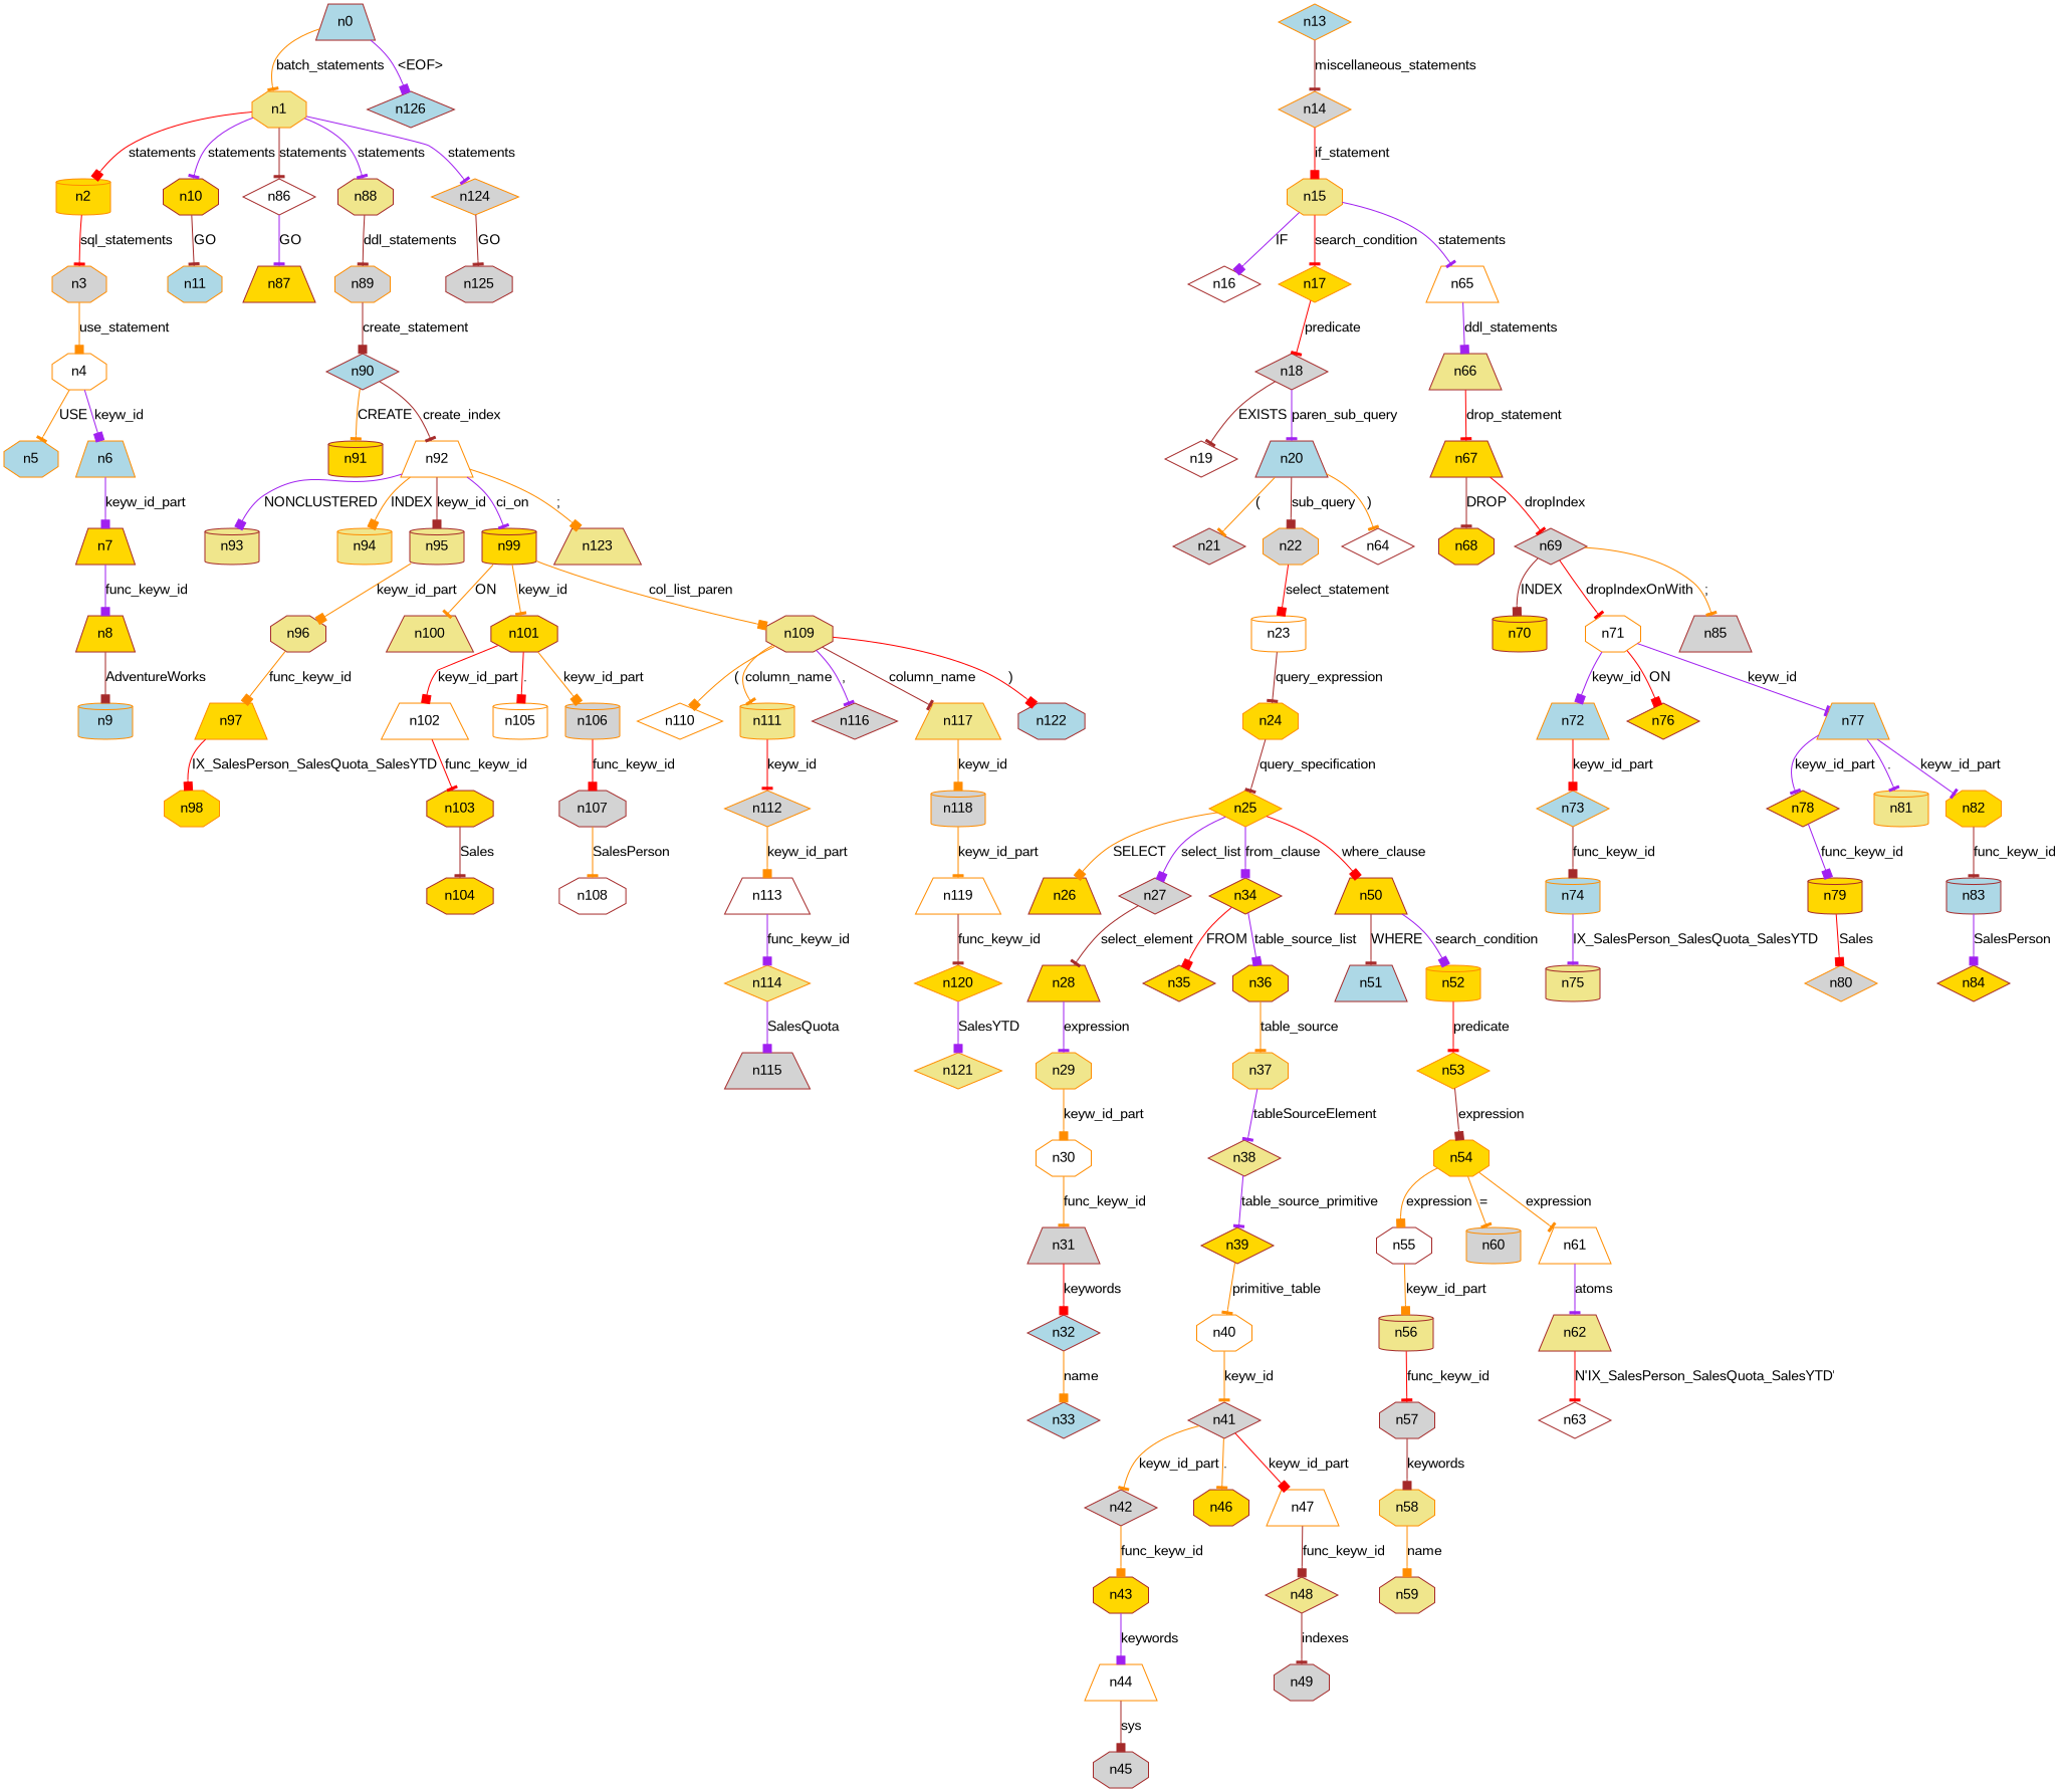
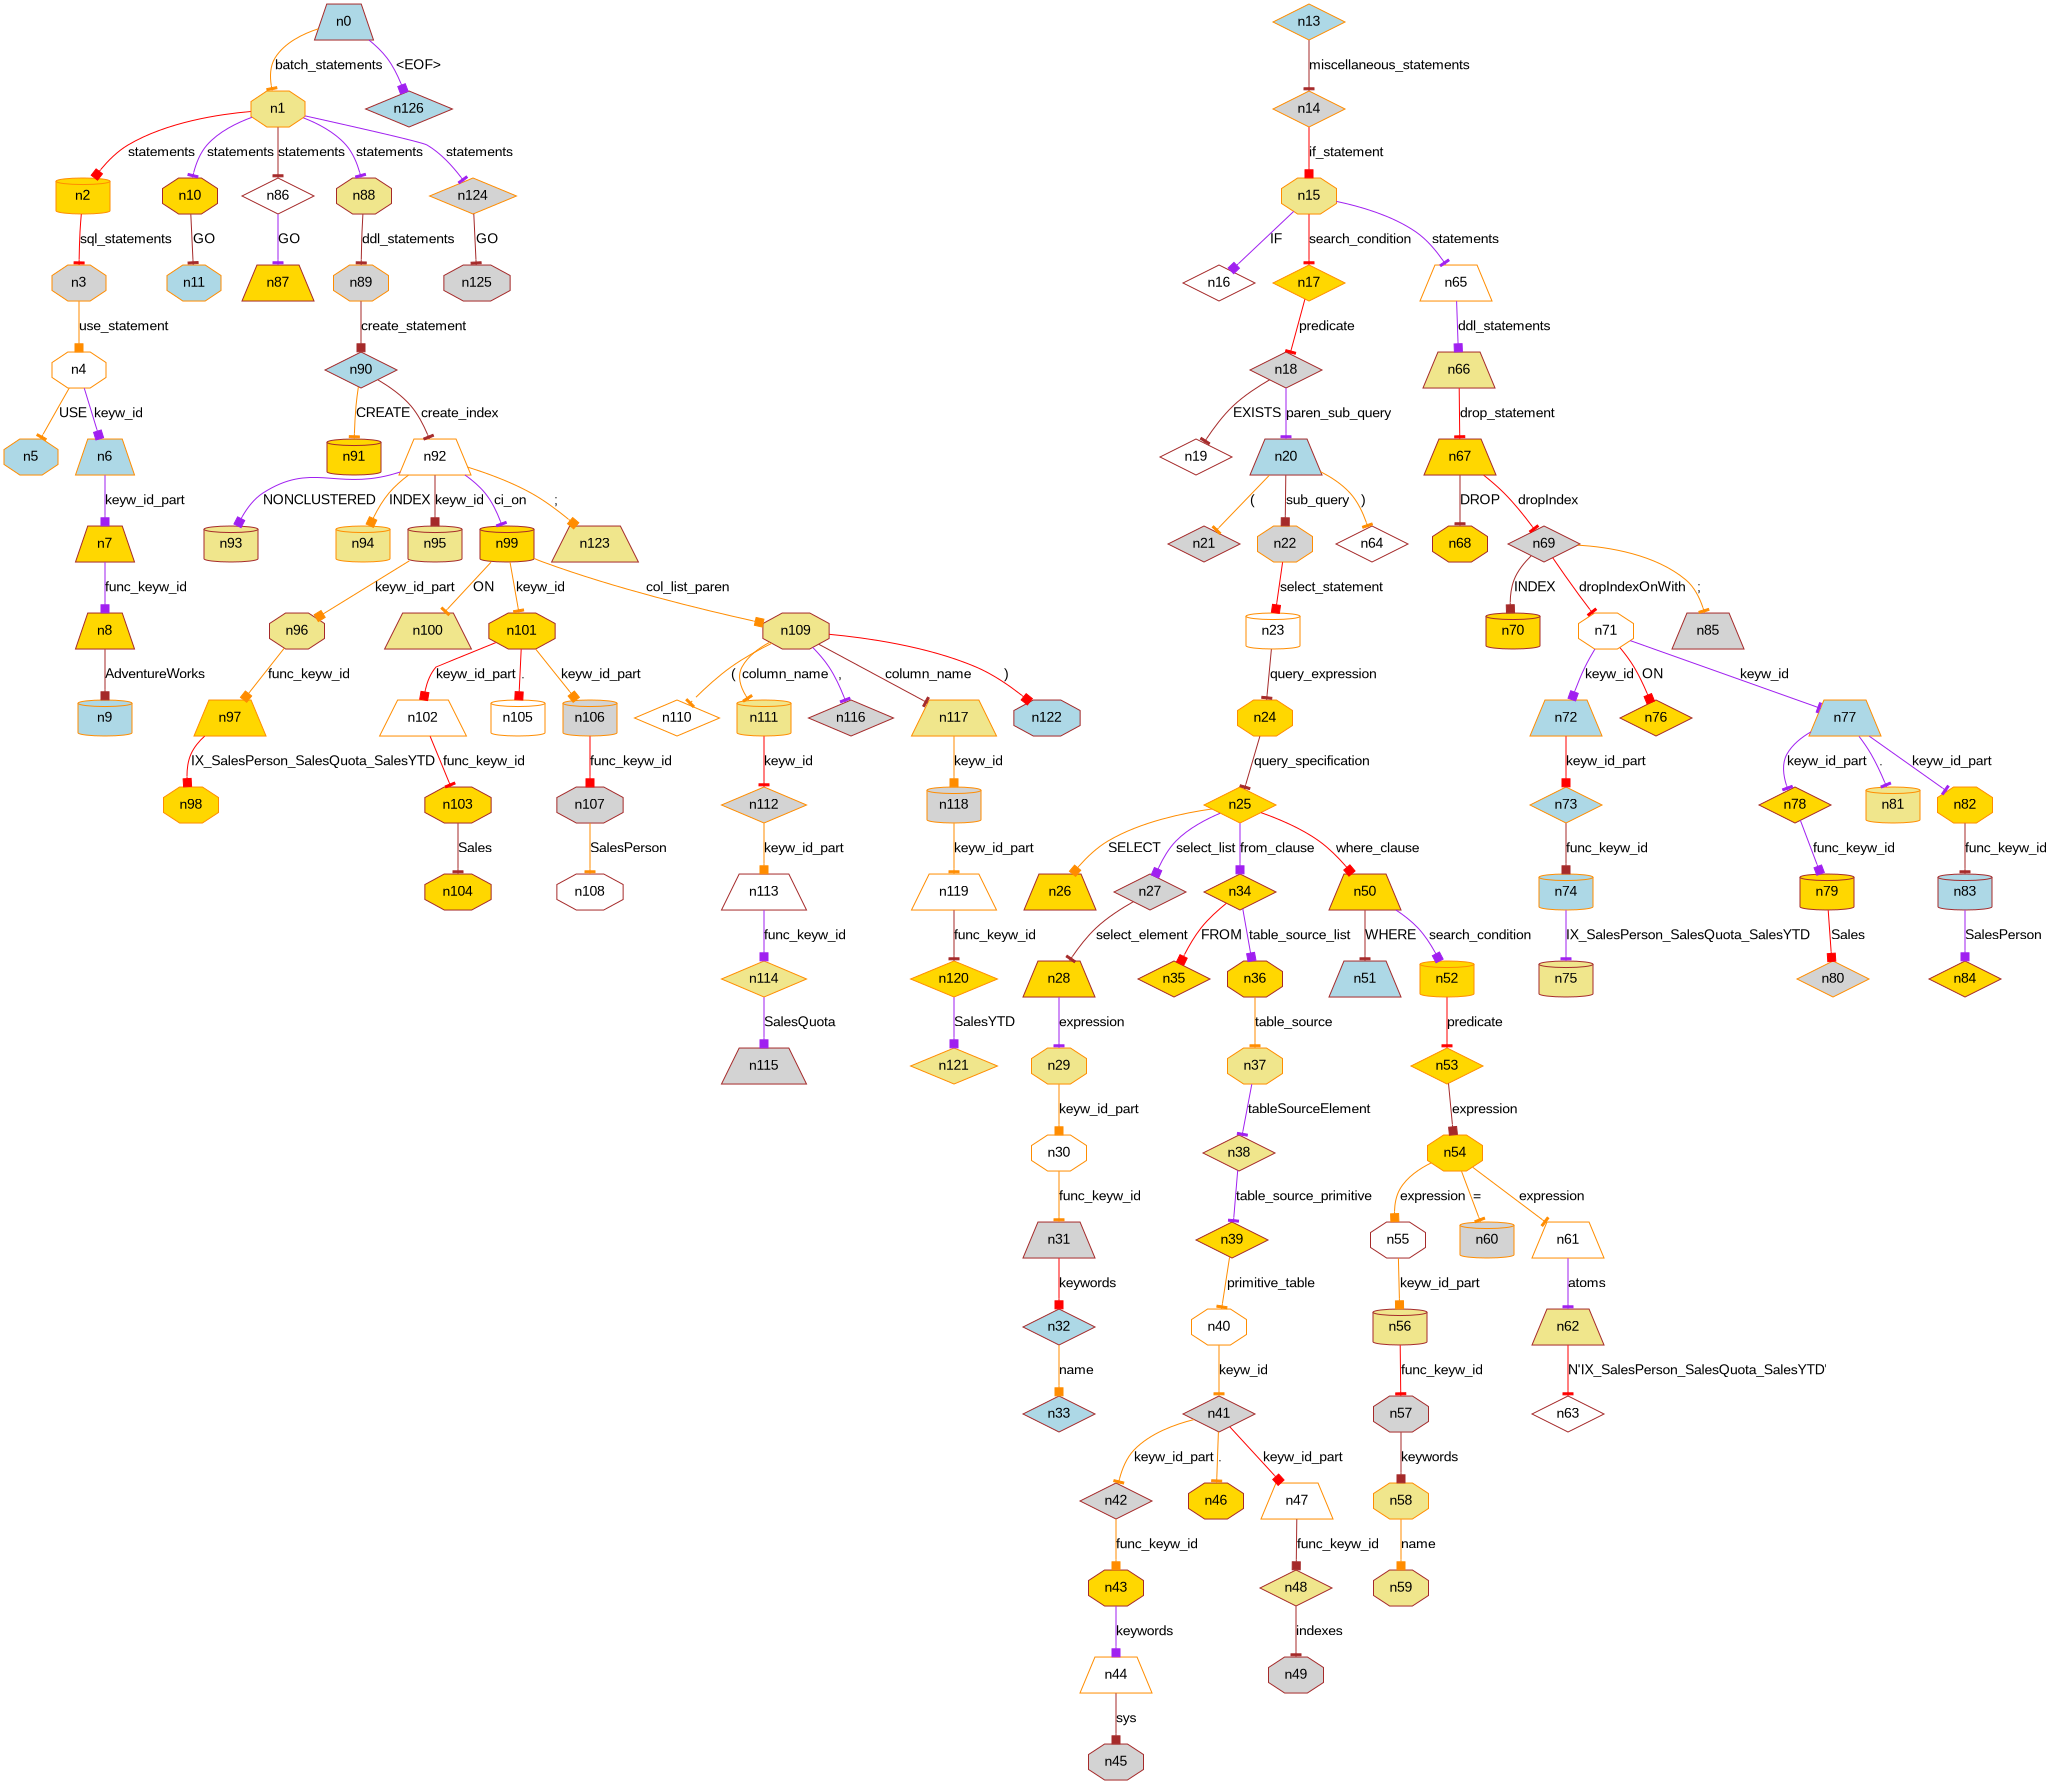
  digraph {
    fontname="Liberation Sans"
    node [color=brown fillcolor=gold fontname="Liberation Sans" shape=octagon style=filled]
    edge [arrowhead=tee color=darkorange fontname="Liberation Sans"]
    n0 [fillcolor=lightblue shape=trapezium]
    n1 [color=darkorange fillcolor=khaki]
    n126 [fillcolor=lightblue shape=diamond]
    n2 [color=darkorange shape=cylinder]
    n10
    n86 [fillcolor=white shape=diamond]
    n88 [fillcolor=khaki]
    n124 [color=darkorange fillcolor=lightgrey shape=diamond]
    n3 [color=darkorange fillcolor=lightgrey]
    n11 [color=darkorange fillcolor=lightblue]
    n87 [shape=trapezium]
    n89 [color=darkorange fillcolor=lightgrey]
    n125 [fillcolor=lightgrey]
    n4 [color=darkorange fillcolor=white]
    n5 [color=darkorange fillcolor=lightblue]
    n6 [color=darkorange fillcolor=lightblue shape=trapezium]
    n7 [shape=trapezium]
    n8 [shape=trapezium]
    n9 [color=darkorange fillcolor=lightblue shape=cylinder]
    n13 [color=darkorange fillcolor=lightblue shape=diamond]
    n14 [color=darkorange fillcolor=lightgrey shape=diamond]
    n15 [color=darkorange fillcolor=khaki]
    n16 [fillcolor=white shape=diamond]
    n17 [color=darkorange shape=diamond]
    n65 [color=darkorange fillcolor=white shape=trapezium]
    n18 [fillcolor=lightgrey shape=diamond]
    n66 [fillcolor=khaki shape=trapezium]
    n19 [fillcolor=white shape=diamond]
    n20 [fillcolor=lightblue shape=trapezium]
    n21 [fillcolor=lightgrey shape=diamond]
    n22 [color=darkorange fillcolor=lightgrey]
    n64 [fillcolor=white shape=diamond]
    n23 [color=darkorange fillcolor=white shape=cylinder]
    n24 [color=darkorange]
    n25 [color=darkorange shape=diamond]
    n26 [shape=trapezium]
    n27 [fillcolor=lightgrey shape=diamond]
    n34 [shape=diamond]
    n50 [shape=trapezium]
    n28 [shape=trapezium]
    n35 [shape=diamond]
    n36
    n51 [fillcolor=lightblue shape=trapezium]
    n52 [color=darkorange shape=cylinder]
    n29 [color=darkorange fillcolor=khaki]
    n30 [color=darkorange fillcolor=white]
    n31 [fillcolor=lightgrey shape=trapezium]
    n32 [fillcolor=lightblue shape=diamond]
    n33 [fillcolor=lightblue shape=diamond]
    n37 [color=darkorange fillcolor=khaki]
    n38 [fillcolor=khaki shape=diamond]
    n39 [shape=diamond]
    n40 [color=darkorange fillcolor=white]
    n41 [fillcolor=lightgrey shape=diamond]
    n42 [fillcolor=lightgrey shape=diamond]
    n46
    n47 [color=darkorange fillcolor=white shape=trapezium]
    n43
    n48 [fillcolor=khaki shape=diamond]
    n44 [color=darkorange fillcolor=white shape=trapezium]
    n45 [fillcolor=lightgrey]
    n49 [fillcolor=lightgrey]
    n53 [color=darkorange shape=diamond]
    n54 [color=darkorange]
    n55 [fillcolor=white]
    n60 [color=darkorange fillcolor=lightgrey shape=cylinder]
    n61 [color=darkorange fillcolor=white shape=trapezium]
    n56 [fillcolor=khaki shape=cylinder]
    n62 [fillcolor=khaki shape=trapezium]
    n57 [fillcolor=lightgrey]
    n58 [color=darkorange fillcolor=khaki]
    n59 [fillcolor=khaki]
    n63 [fillcolor=white shape=diamond]
    n67 [shape=trapezium]
    n68
    n69 [fillcolor=lightgrey shape=diamond]
    n70 [shape=cylinder]
    n71 [color=darkorange fillcolor=white]
    n85 [fillcolor=lightgrey shape=trapezium]
    n72 [color=darkorange fillcolor=lightblue shape=trapezium]
    n76 [shape=diamond]
    n77 [color=darkorange fillcolor=lightblue shape=trapezium]
    n73 [color=darkorange fillcolor=lightblue shape=diamond]
    n78 [shape=diamond]
    n81 [color=darkorange fillcolor=khaki shape=cylinder]
    n82 [color=darkorange]
    n74 [color=darkorange fillcolor=lightblue shape=cylinder]
    n75 [fillcolor=khaki shape=cylinder]
    n79 [shape=cylinder]
    n83 [fillcolor=lightblue shape=cylinder]
    n80 [color=darkorange fillcolor=lightgrey shape=diamond]
    n84 [shape=diamond]
    n90 [fillcolor=lightblue shape=diamond]
    n91 [shape=cylinder]
    n92 [color=darkorange fillcolor=white shape=trapezium]
    n93 [fillcolor=khaki shape=cylinder]
    n94 [color=darkorange fillcolor=khaki shape=cylinder]
    n95 [fillcolor=khaki shape=cylinder]
    n99 [shape=cylinder]
    n123 [fillcolor=khaki shape=trapezium]
    n96 [fillcolor=khaki]
    n100 [fillcolor=khaki shape=trapezium]
    n101
    n109 [fillcolor=khaki]
    n97 [color=darkorange shape=trapezium]
    n98 [color=darkorange]
    n102 [color=darkorange fillcolor=white shape=trapezium]
    n105 [color=darkorange fillcolor=white shape=cylinder]
    n106 [color=darkorange fillcolor=lightgrey shape=cylinder]
    n110 [color=darkorange fillcolor=white shape=diamond]
    n111 [color=darkorange fillcolor=khaki shape=cylinder]
    n116 [fillcolor=lightgrey shape=diamond]
    n117 [color=darkorange fillcolor=khaki shape=trapezium]
    n122 [fillcolor=lightblue]
    n103
    n107 [fillcolor=lightgrey]
    n104
    n108 [fillcolor=white]
    n112 [color=darkorange fillcolor=lightgrey shape=diamond]
    n118 [color=darkorange fillcolor=lightgrey shape=cylinder]
    n113 [fillcolor=white shape=trapezium]
    n114 [color=darkorange fillcolor=khaki shape=diamond]
    n115 [fillcolor=lightgrey shape=trapezium]
    n119 [color=darkorange fillcolor=white shape=trapezium]
    n120 [color=darkorange shape=diamond]
    n121 [color=darkorange fillcolor=khaki shape=diamond]
    n0 -> n1 [label=batch_statements]
    n0 -> n126 [arrowhead=box color=purple label="<EOF>"]
    n1 -> n2 [arrowhead=box color=red label=statements]
    n1 -> n10 [color=purple label=statements]
    n1 -> n86 [color=brown label=statements]
    n1 -> n88 [color=purple label=statements]
    n1 -> n124 [color=purple label=statements]
    n2 -> n3 [color=red label=sql_statements]
    n10 -> n11 [color=brown label=GO]
    n86 -> n87 [color=purple label=GO]
    n88 -> n89 [color=brown label=ddl_statements]
    n124 -> n125 [color=brown label=GO]
    n3 -> n4 [arrowhead=box label=use_statement]
    n89 -> n90 [arrowhead=box color=brown label=create_statement]
    n4 -> n5 [label=USE]
    n4 -> n6 [arrowhead=box color=purple label=keyw_id]
    n6 -> n7 [arrowhead=box color=purple label=keyw_id_part]
    n7 -> n8 [arrowhead=box color=purple label=func_keyw_id]
    n8 -> n9 [arrowhead=box color=brown label=AdventureWorks]
    n13 -> n14 [color=brown label=miscellaneous_statements]
    n14 -> n15 [arrowhead=box color=red label=if_statement]
    n15 -> n16 [arrowhead=box color=purple label=IF]
    n15 -> n17 [color=red label=search_condition]
    n15 -> n65 [color=purple label=statements]
    n17 -> n18 [color=red label=predicate]
    n65 -> n66 [arrowhead=box color=purple label=ddl_statements]
    n18 -> n19 [color=brown label=EXISTS]
    n18 -> n20 [color=purple label=paren_sub_query]
    n66 -> n67 [color=red label=drop_statement]
    n20 -> n21 [label="("]
    n20 -> n22 [arrowhead=box color=brown label=sub_query]
    n20 -> n64 [label=")"]
    n22 -> n23 [arrowhead=box color=red label=select_statement]
    n23 -> n24 [color=brown label=query_expression]
    n24 -> n25 [color=brown label=query_specification]
    n25 -> n26 [arrowhead=box label=SELECT]
    n25 -> n27 [arrowhead=box color=purple label=select_list]
    n25 -> n34 [arrowhead=box color=purple label=from_clause]
    n25 -> n50 [arrowhead=box color=red label=where_clause]
    n27 -> n28 [color=brown label=select_element]
    n34 -> n35 [arrowhead=box color=red label=FROM]
    n34 -> n36 [arrowhead=box color=purple label=table_source_list]
    n50 -> n51 [color=brown label=WHERE]
    n50 -> n52 [arrowhead=box color=purple label=search_condition]
    n28 -> n29 [color=purple label=expression]
    n36 -> n37 [label=table_source]
    n52 -> n53 [color=red label=predicate]
    n29 -> n30 [arrowhead=box label=keyw_id_part]
    n30 -> n31 [label=func_keyw_id]
    n31 -> n32 [arrowhead=box color=red label=keywords]
    n32 -> n33 [arrowhead=box label=name]
    n37 -> n38 [color=purple label=tableSourceElement]
    n38 -> n39 [color=purple label=table_source_primitive]
    n39 -> n40 [label=primitive_table]
    n40 -> n41 [label=keyw_id]
    n41 -> n42 [label=keyw_id_part]
    n41 -> n46 [label="."]
    n41 -> n47 [arrowhead=box color=red label=keyw_id_part]
    n42 -> n43 [arrowhead=box label=func_keyw_id]
    n47 -> n48 [arrowhead=box color=brown label=func_keyw_id]
    n43 -> n44 [arrowhead=box color=purple label=keywords]
    n48 -> n49 [color=brown label=indexes]
    n44 -> n45 [arrowhead=box color=brown label=sys]
    n53 -> n54 [arrowhead=box color=brown label=expression]
    n54 -> n55 [arrowhead=box label=expression]
    n54 -> n60 [label="="]
    n54 -> n61 [label=expression]
    n55 -> n56 [arrowhead=box label=keyw_id_part]
    n61 -> n62 [color=purple label=atoms]
    n56 -> n57 [color=red label=func_keyw_id]
    n62 -> n63 [color=red label="N'IX_SalesPerson_SalesQuota_SalesYTD'"]
    n57 -> n58 [arrowhead=box color=brown label=keywords]
    n58 -> n59 [arrowhead=box label=name]
    n67 -> n68 [color=brown label=DROP]
    n67 -> n69 [color=red label=dropIndex]
    n69 -> n70 [arrowhead=box color=brown label=INDEX]
    n69 -> n71 [color=red label=dropIndexOnWith]
    n69 -> n85 [label=";"]
    n71 -> n72 [arrowhead=box color=purple label=keyw_id]
    n71 -> n76 [arrowhead=box color=red label=ON]
    n71 -> n77 [color=purple label=keyw_id]
    n72 -> n73 [arrowhead=box color=red label=keyw_id_part]
    n77 -> n78 [color=purple label=keyw_id_part]
    n77 -> n81 [color=purple label="."]
    n77 -> n82 [color=purple label=keyw_id_part]
    n73 -> n74 [arrowhead=box color=brown label=func_keyw_id]
    n78 -> n79 [arrowhead=box color=purple label=func_keyw_id]
    n82 -> n83 [color=brown label=func_keyw_id]
    n74 -> n75 [color=purple label=IX_SalesPerson_SalesQuota_SalesYTD]
    n79 -> n80 [arrowhead=box color=red label=Sales]
    n83 -> n84 [arrowhead=box color=purple label=SalesPerson]
    n90 -> n91 [label=CREATE]
    n90 -> n92 [color=brown label=create_index]
    n92 -> n93 [arrowhead=box color=purple label=NONCLUSTERED]
    n92 -> n94 [arrowhead=box label=INDEX]
    n92 -> n95 [arrowhead=box color=brown label=keyw_id]
    n92 -> n99 [color=purple label=ci_on]
    n92 -> n123 [arrowhead=box label=";"]
    n95 -> n96 [arrowhead=box label=keyw_id_part]
    n99 -> n100 [label=ON]
    n99 -> n101 [label=keyw_id]
    n99 -> n109 [arrowhead=box label=col_list_paren]
    n96 -> n97 [arrowhead=box label=func_keyw_id]
    n101 -> n102 [arrowhead=box color=red label=keyw_id_part]
    n101 -> n105 [arrowhead=box color=red label="."]
    n101 -> n106 [arrowhead=box label=keyw_id_part]
-   n109 -> n110 [arrowhead=box label="("]
+   n109 -> n110 [label="("]
    n109 -> n111 [label=column_name]
    n109 -> n116 [color=purple label=","]
    n109 -> n117 [color=brown label=column_name]
    n109 -> n122 [arrowhead=box color=red label=")"]
    n97 -> n98 [arrowhead=box color=red label=IX_SalesPerson_SalesQuota_SalesYTD]
    n102 -> n103 [color=red label=func_keyw_id]
    n106 -> n107 [arrowhead=box color=red label=func_keyw_id]
    n111 -> n112 [color=red label=keyw_id]
    n117 -> n118 [arrowhead=box label=keyw_id]
    n103 -> n104 [color=brown label=Sales]
    n107 -> n108 [label=SalesPerson]
    n112 -> n113 [arrowhead=box label=keyw_id_part]
    n118 -> n119 [label=keyw_id_part]
    n113 -> n114 [arrowhead=box color=purple label=func_keyw_id]
    n114 -> n115 [arrowhead=box color=purple label=SalesQuota]
    n119 -> n120 [color=brown label=func_keyw_id]
    n120 -> n121 [arrowhead=box color=purple label=SalesYTD]
  }
